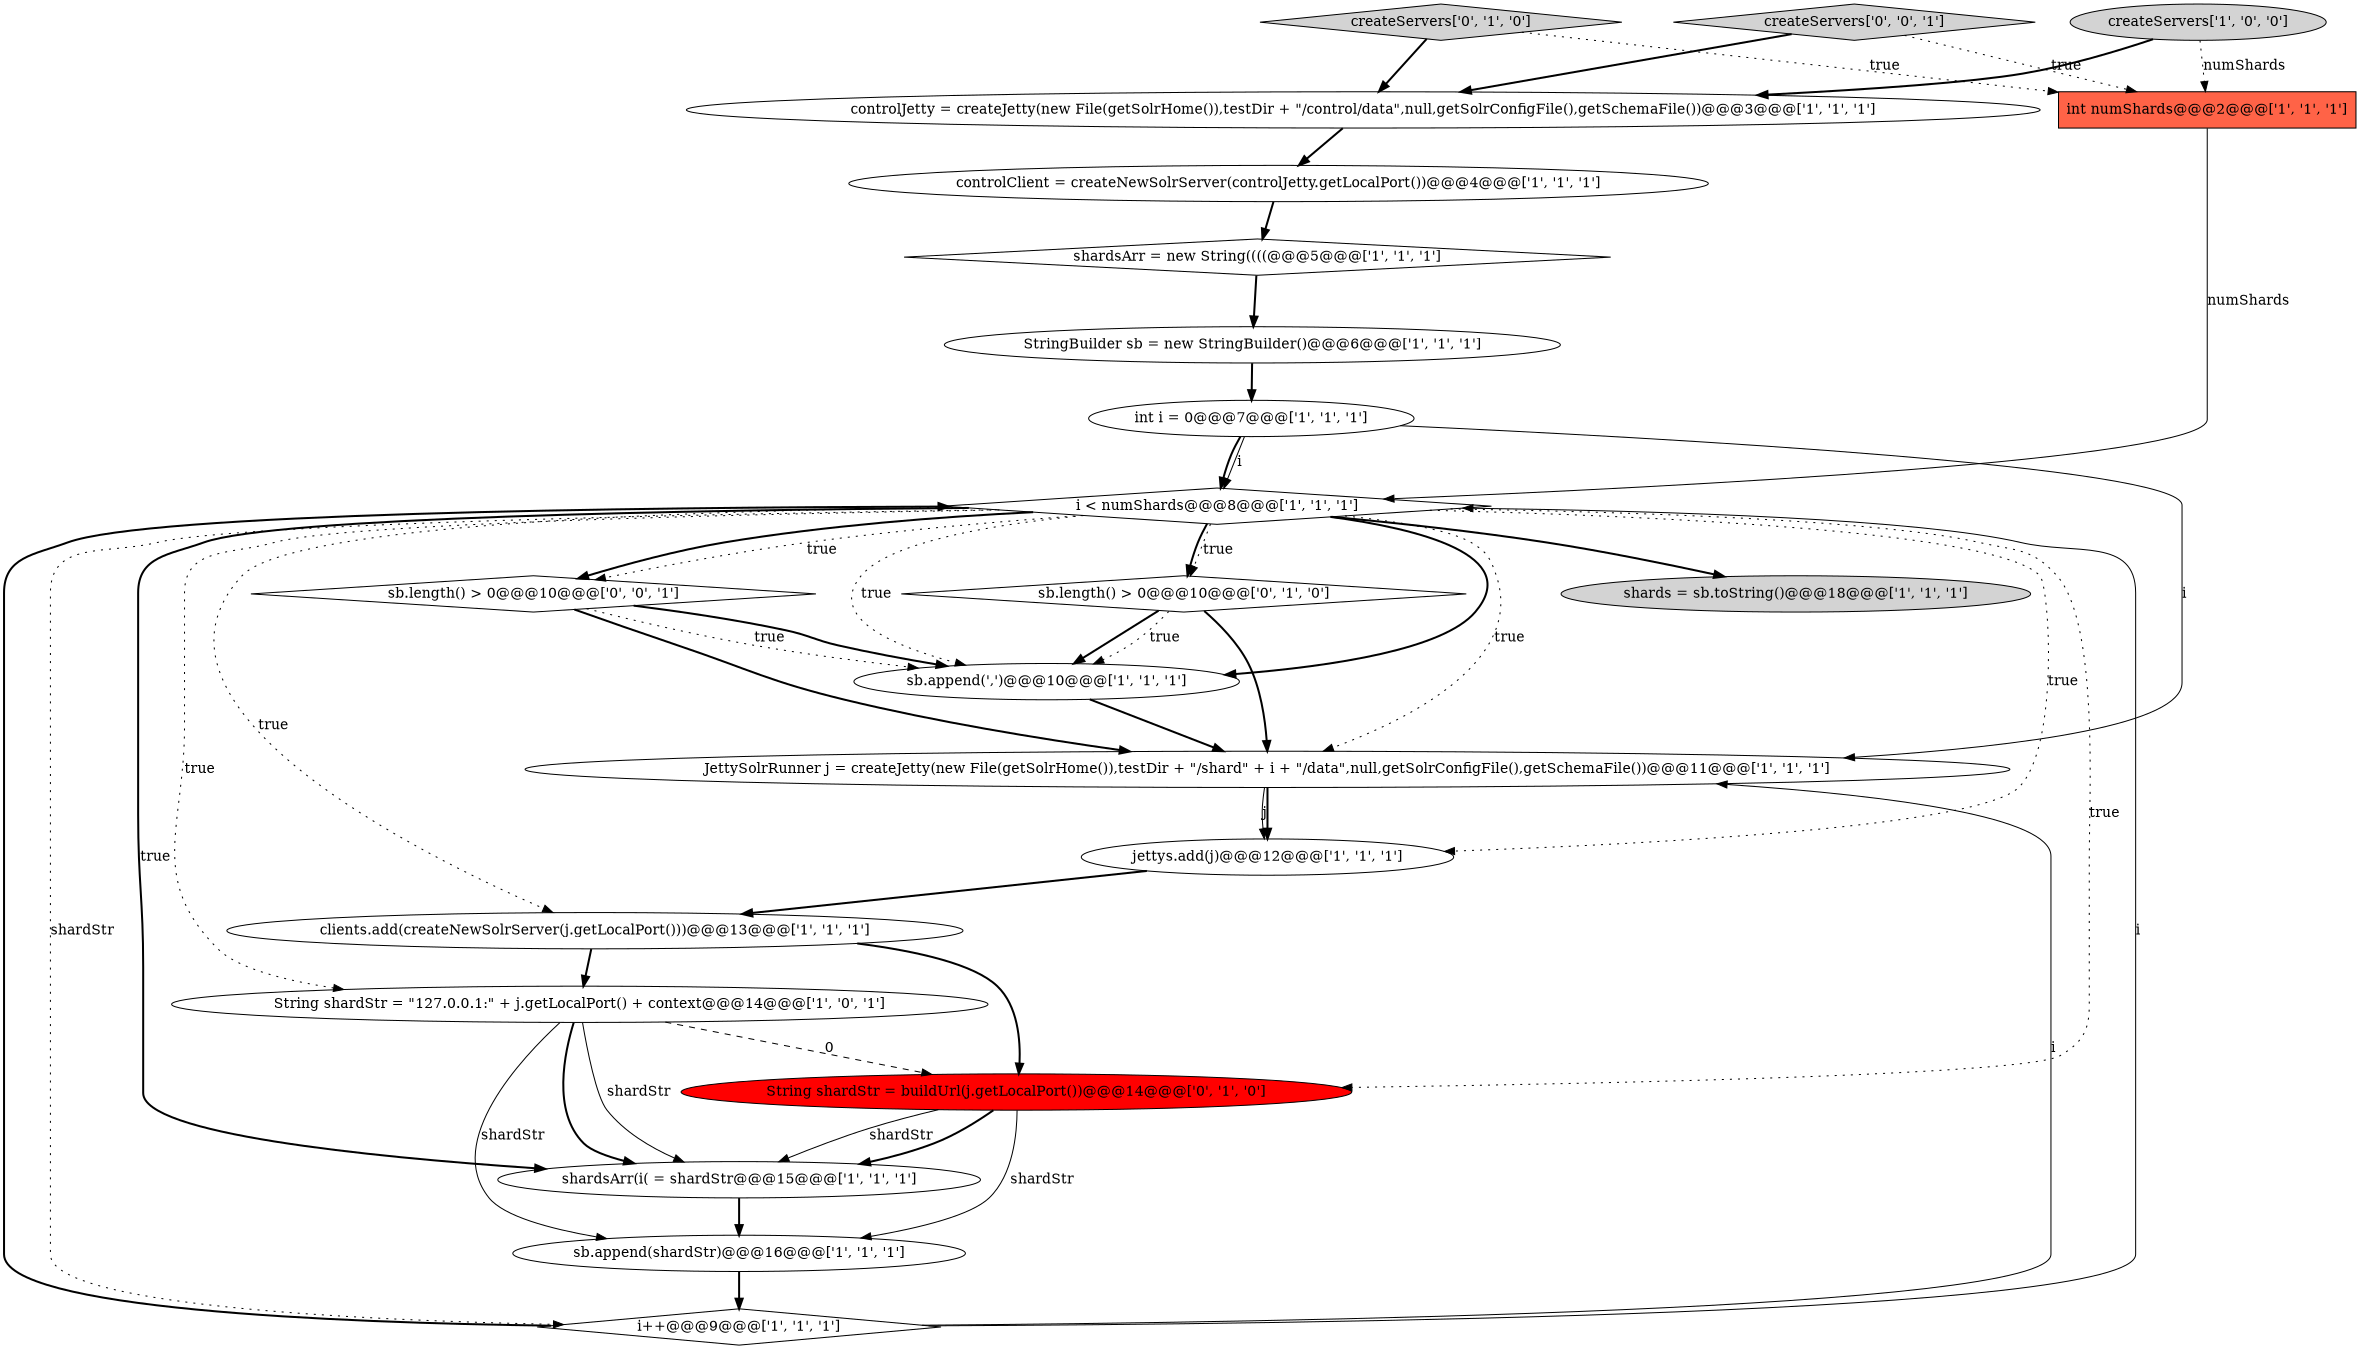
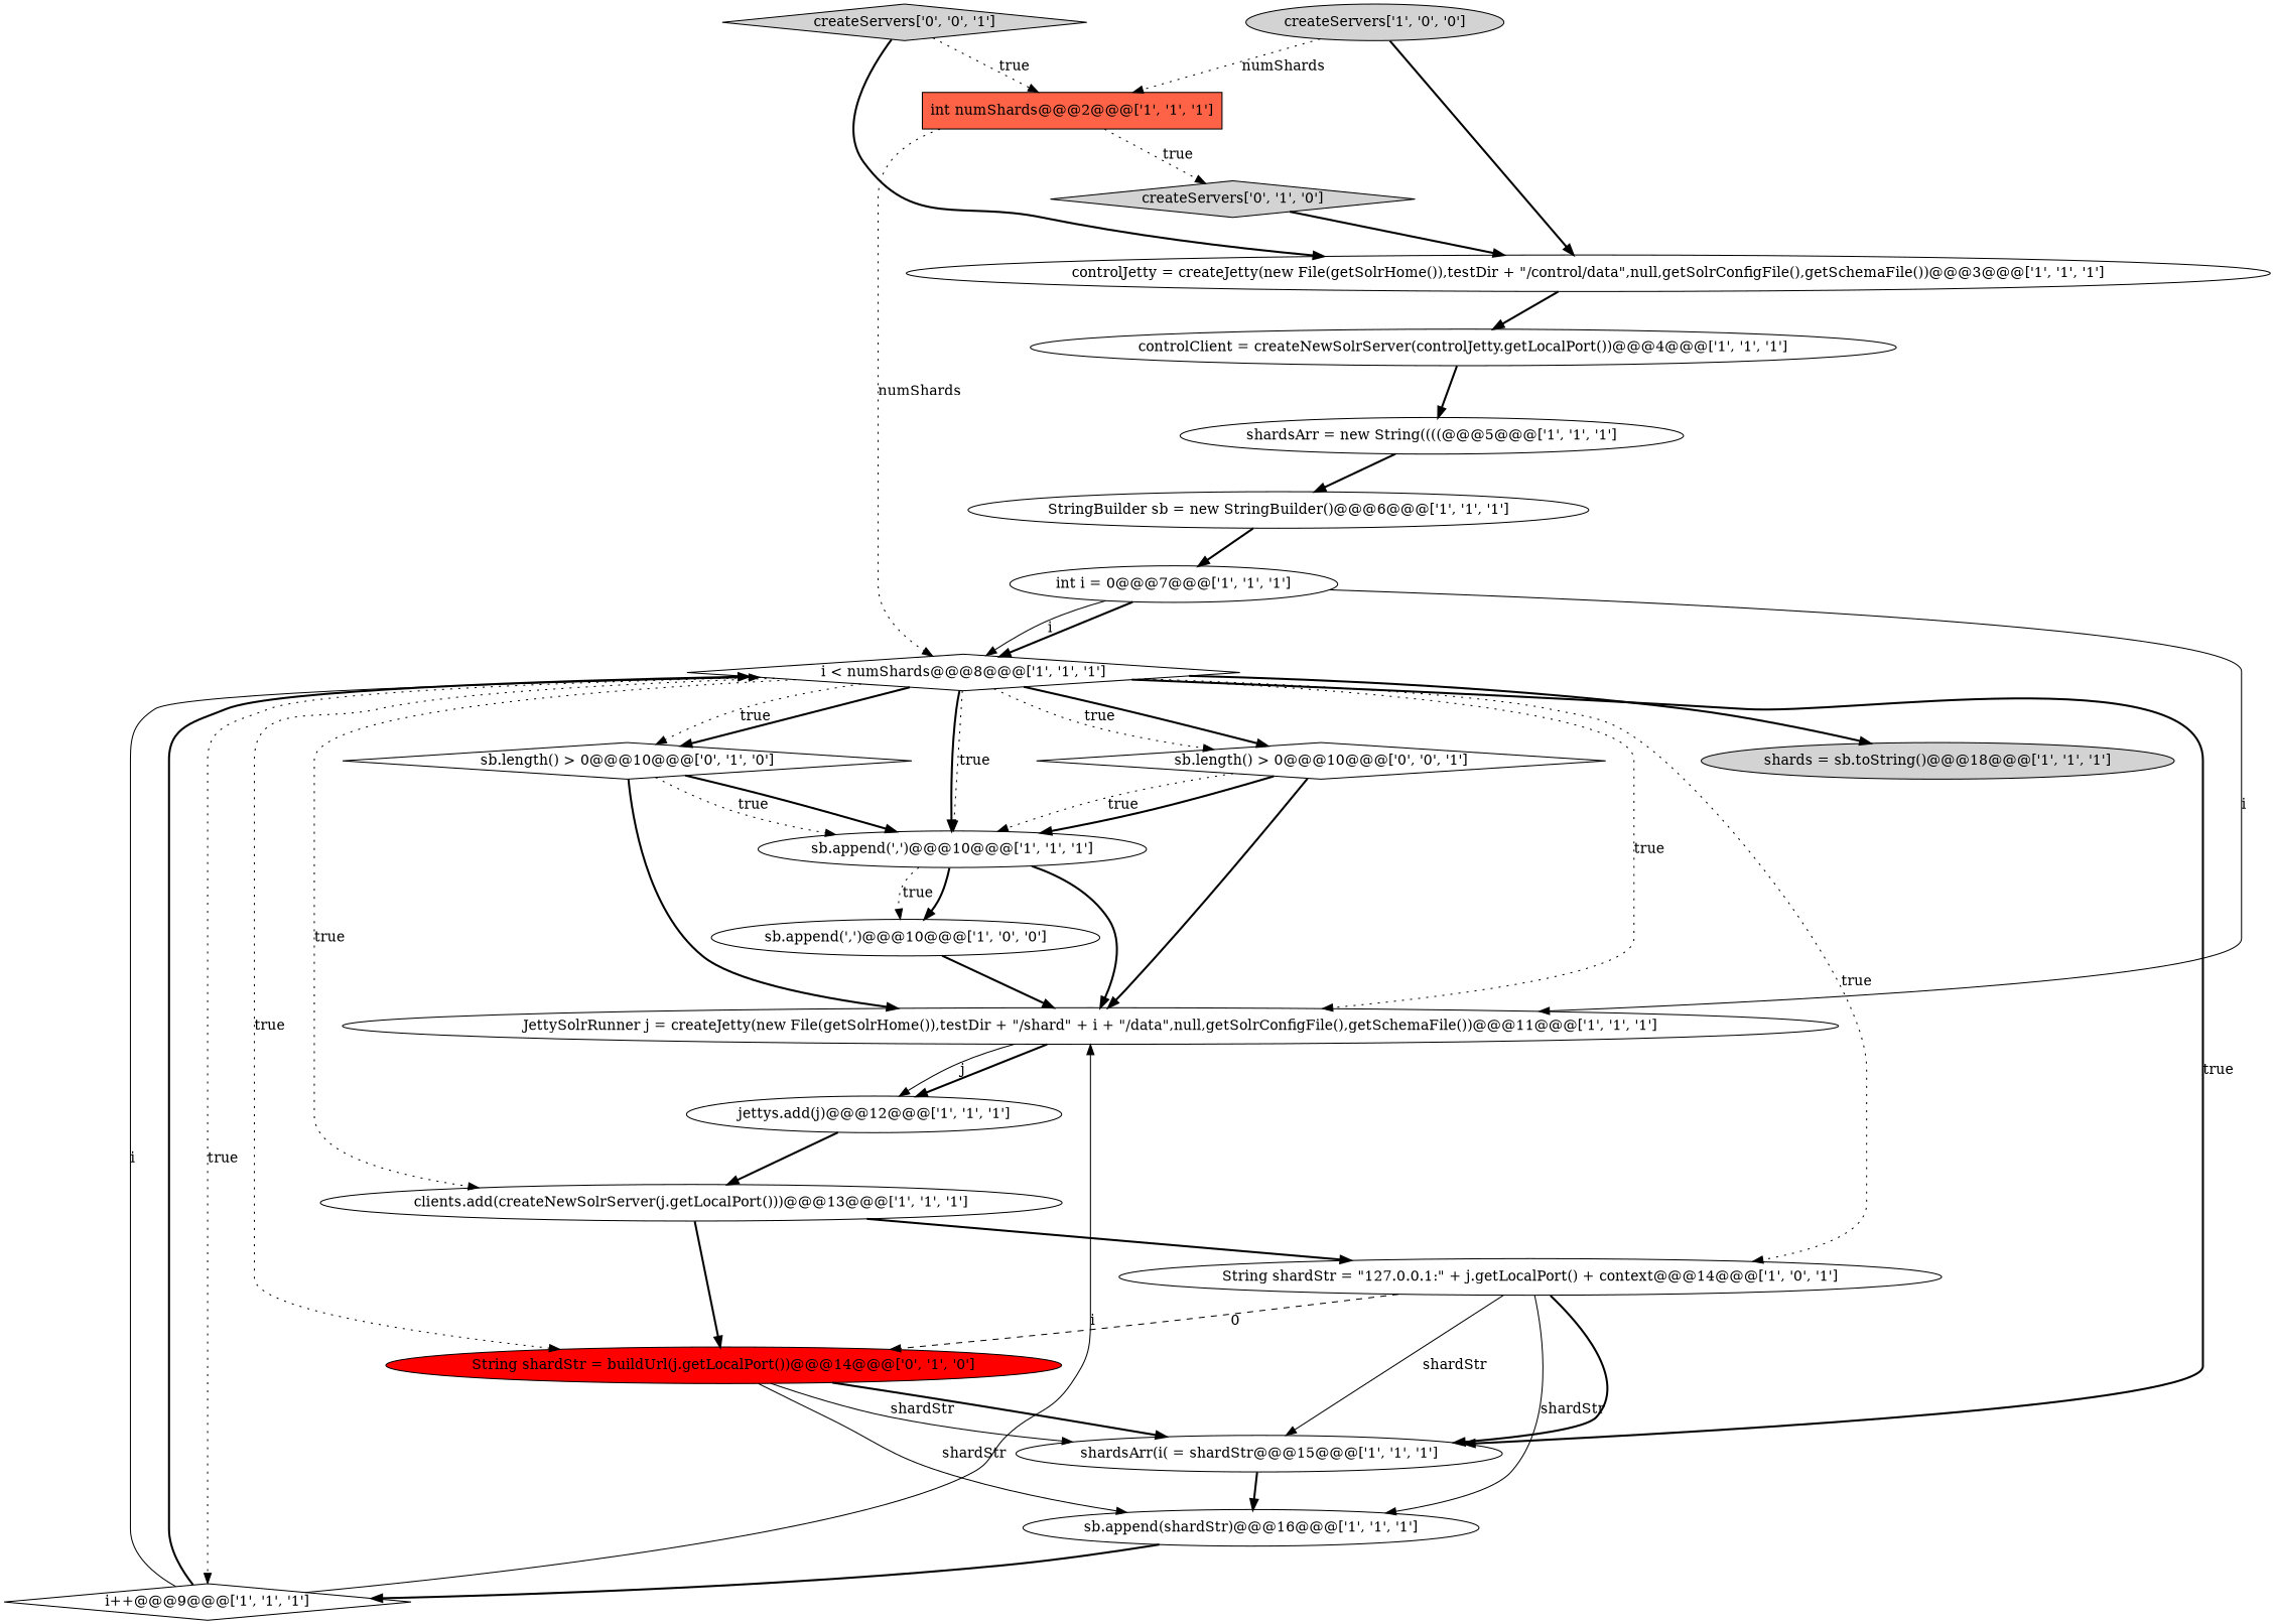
  digraph {
    node [fillcolor=white shape=ellipse style=filled]
    edge [style=bold]
    n1 [fillcolor=tomato label="int numShards@@@2@@@['1', '1', '1']" shape=box]
    n2 [label="i < numShards@@@8@@@['1', '1', '1']" shape=diamond]
    n3 [label="JettySolrRunner j = createJetty(new File(getSolrHome()),testDir + \"/shard\" + i + \"/data\",null,getSolrConfigFile(),getSchemaFile())@@@11@@@['1', '1', '1']"]
    n4 [label="shardsArr(i( = shardStr@@@15@@@['1', '1', '1']"]
    n5 [label="i++@@@9@@@['1', '1', '1']" shape=diamond]
    n6 [label="sb.append(',')@@@10@@@['1', '1', '1']"]
    n7 [label="jettys.add(j)@@@12@@@['1', '1', '1']"]
    n8 [label="sb.length() > 0@@@10@@@['0', '0', '1']" shape=diamond]
    n9 [fillcolor=red label="String shardStr = buildUrl(j.getLocalPort())@@@14@@@['0', '1', '0']"]
    n10 [label="String shardStr = \"127.0.0.1:\" + j.getLocalPort() + context@@@14@@@['1', '0', '1']"]
    n11 [label="sb.length() > 0@@@10@@@['0', '1', '0']" shape=diamond]
    n12 [label="clients.add(createNewSolrServer(j.getLocalPort()))@@@13@@@['1', '1', '1']"]
    n13 [fillcolor=lightgray label="shards = sb.toString()@@@18@@@['1', '1', '1']"]
-   n14 [label="shardsArr = new String((((@@@5@@@['1', '1', '1']" shape=diamond]
+   n14 [label="shardsArr = new String((((@@@5@@@['1', '1', '1']"]
    n15 [label="StringBuilder sb = new StringBuilder()@@@6@@@['1', '1', '1']"]
    n16 [label="int i = 0@@@7@@@['1', '1', '1']"]
    n17 [fillcolor=lightgray label="createServers['0', '0', '1']" shape=diamond]
    n18 [label="controlJetty = createJetty(new File(getSolrHome()),testDir + \"/control/data\",null,getSolrConfigFile(),getSchemaFile())@@@3@@@['1', '1', '1']"]
    n19 [label="controlClient = createNewSolrServer(controlJetty.getLocalPort())@@@4@@@['1', '1', '1']"]
    n20 [label="sb.append(shardStr)@@@16@@@['1', '1', '1']"]
+   n21 [label="sb.append(',')@@@10@@@['1', '0', '0']"]
    n22 [fillcolor=lightgray label="createServers['1', '0', '0']"]
    n23 [fillcolor=lightgray label="createServers['0', '1', '0']" shape=diamond]
-   n1 -> n2 [label=numShards style=solid]
+   n1 -> n2 [label=numShards style=dotted]
    n2 -> n3 [label=true style=dotted]
    n2 -> n4 [label=true]
-   n2 -> n5 [label=shardStr style=dotted]
+   n2 -> n5 [label=true style=dotted]
    n2 -> n6 [label=true style=dotted]
    n2 -> n6
-   n2 -> n7 [label=true style=dotted]
    n2 -> n8
    n2 -> n8 [label=true style=dotted]
    n2 -> n9 [label=true style=dotted]
    n2 -> n10 [label=true style=dotted]
    n2 -> n11
    n2 -> n11 [label=true style=dotted]
    n2 -> n12 [label=true style=dotted]
    n2 -> n13
    n3 -> n7
    n3 -> n7 [label=j style=solid]
    n4 -> n20
    n5 -> n2 [label=i style=solid]
    n5 -> n2
    n5 -> n3 [label=i style=solid]
    n6 -> n3
+   n6 -> n21
+   n6 -> n21 [label=true style=dotted]
    n7 -> n12
    n8 -> n3
    n8 -> n6 [label=true style=dotted]
    n8 -> n6
    n9 -> n4 [label=shardStr style=solid]
    n9 -> n4
    n9 -> n20 [label=shardStr style=solid]
    n10 -> n4
    n10 -> n4 [label=shardStr style=solid]
    n10 -> n9 [label=0 style=dashed]
    n10 -> n20 [label=shardStr style=solid]
    n11 -> n3
    n11 -> n6
    n11 -> n6 [label=true style=dotted]
    n12 -> n9
    n12 -> n10
    n14 -> n15
    n15 -> n16
    n16 -> n2
    n16 -> n2 [label=i style=solid]
    n16 -> n3 [label=i style=solid]
    n17 -> n1 [label=true style=dotted]
    n17 -> n18
    n18 -> n19
    n19 -> n14
    n20 -> n5
+   n21 -> n3
    n22 -> n1 [label=numShards style=dotted]
    n22 -> n18
-   n23 -> n1 [label=true style=dotted]
+   n1 -> n23 [label=true style=dotted]
    n23 -> n18
  }
